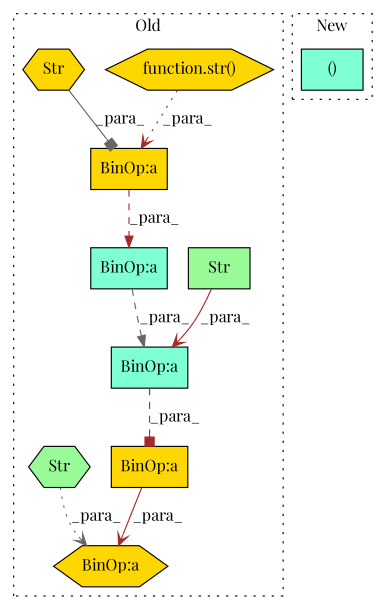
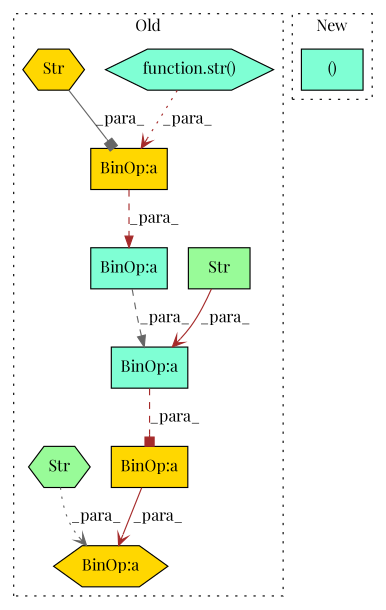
  digraph {
    fontname="Playfair Display"
    node [a=82 l=3 s=2494 shape=box style=filled fillcolor=aquamarine fontname="Playfair Display"]
    edge [color=brown style=dashed arrowhead=vee fontname="Playfair Display"]
-   n1 [a=75 l="4,1" label="function.str()" s="2480,2492" shape=hexagon fillcolor=gold]
+   n1 [a=75 l="4,1" label="function.str()" s="2480,2492" shape=hexagon]
    n2 [l=14 label="BinOp:a" s=2498]
    n3 [a=66 label=Str s=2512 fillcolor=palegreen]
    n4 [l=17 label="BinOp:a" s=2477 fillcolor=gold]
    n5 [a=66 label=Str shape=hexagon fillcolor=gold]
    n6 [l=18 label="BinOp:a" s=2517 shape=hexagon fillcolor=gold]
    n7 [a=66 l=11 label=Str s=2535 shape=hexagon fillcolor=palegreen]
    n8 [l=6 label="BinOp:a" s=2511 fillcolor=gold]
    n9 [l=5 label="BinOp:a"]
    n10 [a=54 l=80 label="()" s=5044]
    subgraph cluster_1 {
      label=Old
      style=dotted
      n1
      n2
      n3
      n4
      n5
      n6
      n7
      n8
      n9
    }
    subgraph cluster_2 {
      label=New
      style=dotted
      n10
    }
    n1 -> n4 [label=_para_ style=dotted]
    n2 -> n8 [label=_para_ arrowhead=box]
    n3 -> n2 [label=_para_ style=solid]
    n4 -> n9 [label=_para_ arrowhead=normal]
    n5 -> n4 [label=_para_ color=gray40 style=solid arrowhead=box]
    n7 -> n6 [label=_para_ color=gray40 style=dotted]
    n8 -> n6 [label=_para_ style=solid]
    n9 -> n2 [label=_para_ color=gray40 arrowhead=normal]
  }
